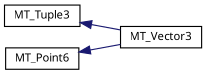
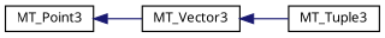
  digraph {
    fontname="Noto Sans"
    rankdir=LR
    node [color=black fillcolor=white fontname="Noto Sans" fontsize=10 shape=record style=filled]
    edge [color=midnightblue dir=back fontname="Noto Sans" fontsize=10 labelfontname=Helvetica labelfontsize=10 style=solid]
    n1 [height=0.2 label=MT_Tuple3 width=0.4]
    n2 [height=0.2 label=MT_Vector3 width=0.4]
-   n3 [height=0.2 label=MT_Point6 width=0.4]
-   n1 -> n2
+   n3 [height=0.2 label=MT_Point3 width=0.4]
+   n2 -> n1
    n3 -> n2
  }
